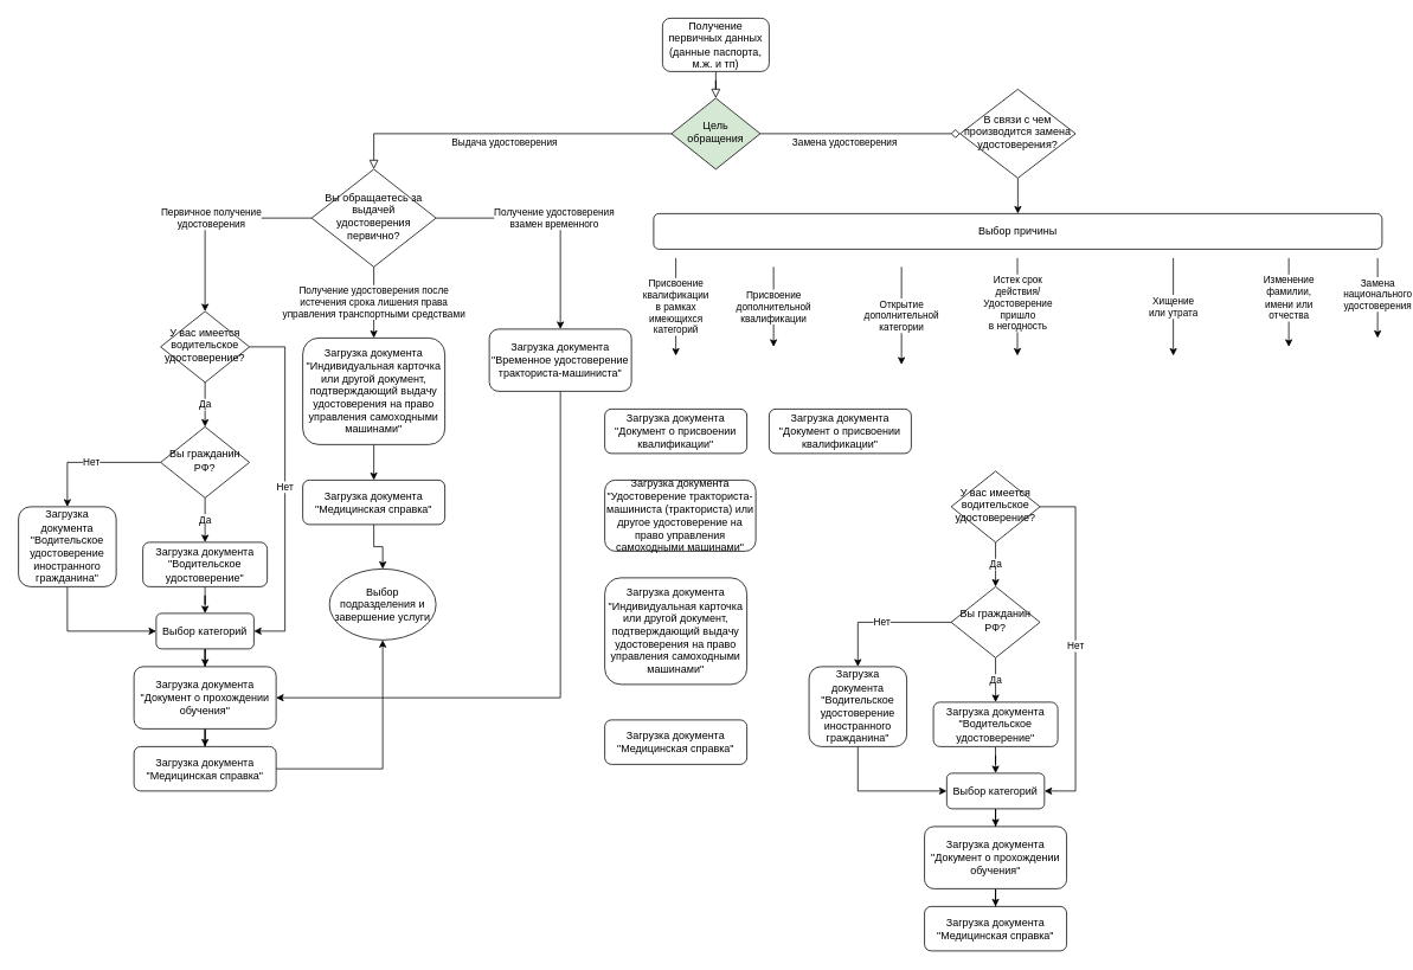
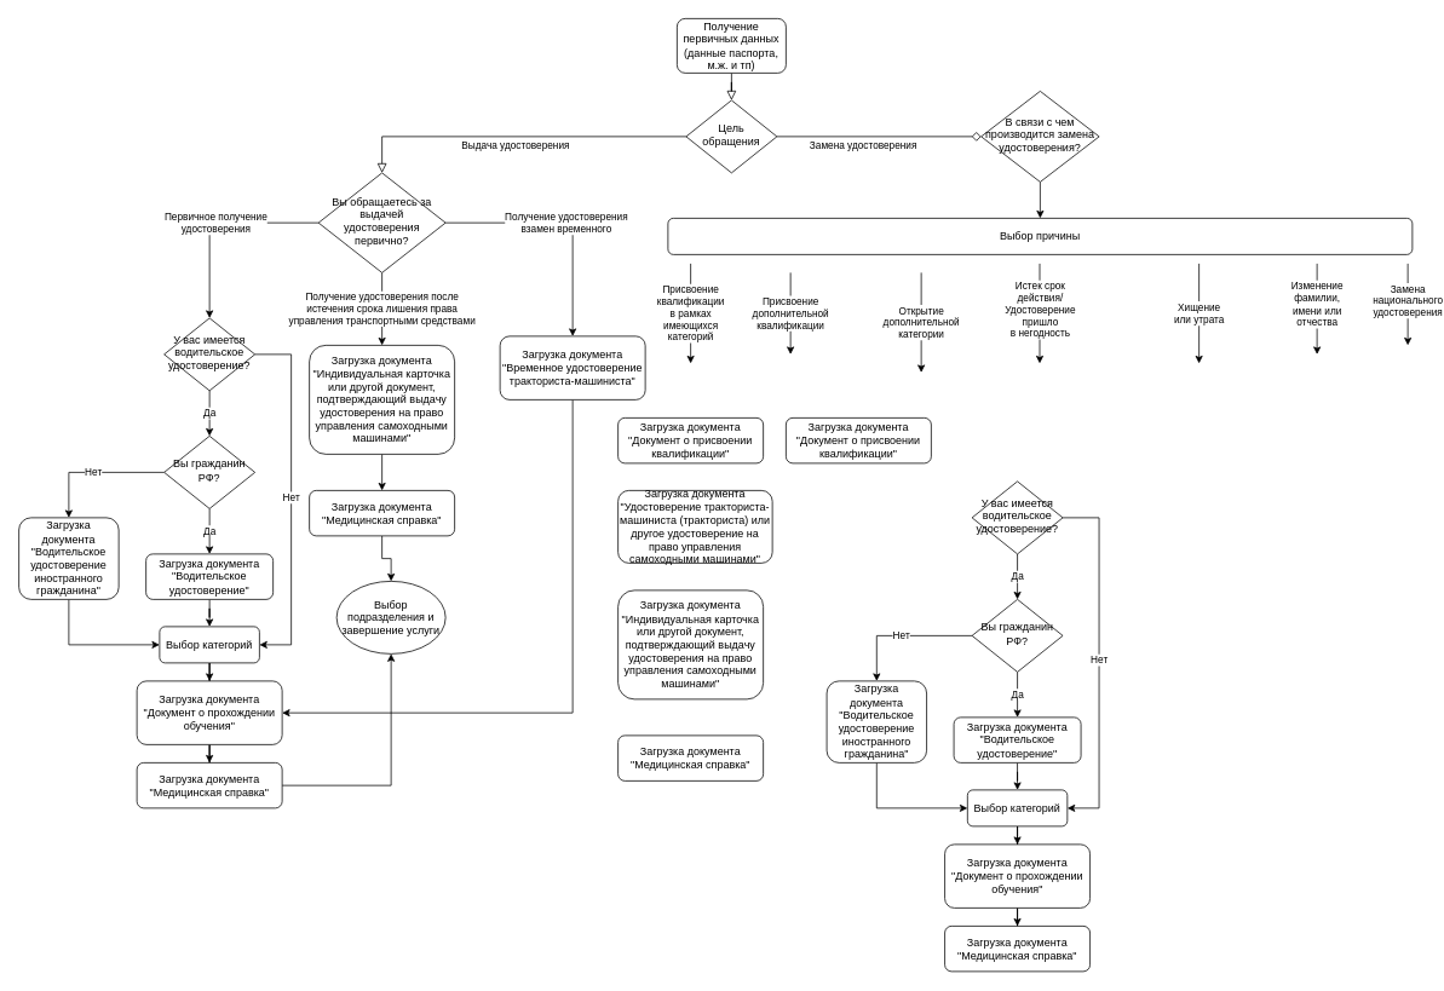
  <mxCell id="0" />
  <mxCell id="1" parent="0" />
  <mxCell id="2" value="" style="rounded=0;html=1;jettySize=auto;orthogonalLoop=1;fontSize=11;endArrow=block;endFill=0;endSize=8;strokeWidth=1;shadow=0;labelBackgroundColor=none;edgeStyle=orthogonalEdgeStyle;" parent="1" source="3" target="6" edge="1"><mxGeometry relative="1" as="geometry" /></mxCell>
  <mxCell id="3" value="Получение первичных данных (данные паспорта, м.ж. и тп)" style="rounded=1;whiteSpace=wrap;html=1;fontSize=12;glass=0;strokeWidth=1;shadow=0;" parent="1" vertex="1"><mxGeometry x="745" y="20" width="120" height="60" as="geometry" /></mxCell>
  <mxCell id="4" value="Замена удостоверения" style="rounded=0;html=1;jettySize=auto;orthogonalLoop=1;fontSize=11;endArrow=diamond;endFill=0;endSize=8;strokeWidth=1;shadow=0;labelBackgroundColor=none;edgeStyle=orthogonalEdgeStyle;entryX=0;entryY=0.5;entryDx=0;entryDy=0;" parent="1" source="6" target="35" edge="1"><mxGeometry x="-0.156" y="-10" relative="1" as="geometry"><mxPoint as="offset" /><mxPoint x="805" y="240" as="targetPoint" /></mxGeometry></mxCell>
  <mxCell id="5" value="Выдача удостоверения" style="edgeStyle=orthogonalEdgeStyle;rounded=0;html=1;jettySize=auto;orthogonalLoop=1;fontSize=11;endArrow=block;endFill=0;endSize=8;strokeWidth=1;shadow=0;labelBackgroundColor=none;entryX=0.5;entryY=0;entryDx=0;entryDy=0;" parent="1" source="6" target="10" edge="1"><mxGeometry y="10" relative="1" as="geometry"><mxPoint as="offset" /><mxPoint x="420" y="170" as="targetPoint" /></mxGeometry></mxCell>
- <mxCell id="6" value="Цель обращения" style="rhombus;whiteSpace=wrap;html=1;shadow=0;fontFamily=Helvetica;fontSize=12;align=center;strokeWidth=1;spacing=6;spacingTop=-4;fillColor=#d5e8d4;" parent="1" vertex="1"><mxGeometry x="755" y="110" width="100" height="80" as="geometry" /></mxCell>
+ <mxCell id="6" value="Цель обращения" style="rhombus;whiteSpace=wrap;html=1;shadow=0;fontFamily=Helvetica;fontSize=12;align=center;strokeWidth=1;spacing=6;spacingTop=-4;" parent="1" vertex="1"><mxGeometry x="755" y="110" width="100" height="80" as="geometry" /></mxCell>
  <mxCell id="7" value="Первичное получение &lt;br&gt;удостоверения" style="edgeStyle=orthogonalEdgeStyle;rounded=0;orthogonalLoop=1;jettySize=auto;html=1;entryX=0.5;entryY=0;entryDx=0;entryDy=0;" edge="1" parent="1" source="10" target="13"><mxGeometry relative="1" as="geometry" /></mxCell>
  <mxCell id="8" value="Получение удостоверения после &lt;br&gt;истечения срока лишения права &lt;br&gt;управления транспортными средствами" style="edgeStyle=orthogonalEdgeStyle;rounded=0;orthogonalLoop=1;jettySize=auto;html=1;entryX=0.5;entryY=0;entryDx=0;entryDy=0;" edge="1" parent="1" source="10" target="15"><mxGeometry relative="1" as="geometry" /></mxCell>
  <mxCell id="9" value="Получение удостоверения &lt;br&gt;взамен временного" style="edgeStyle=orthogonalEdgeStyle;rounded=0;orthogonalLoop=1;jettySize=auto;html=1;entryX=0.5;entryY=0;entryDx=0;entryDy=0;" edge="1" parent="1" source="10" target="17"><mxGeometry relative="1" as="geometry" /></mxCell>
  <mxCell id="10" value="Вы обращаетесь за выдачей удостоверения первично?" style="rhombus;whiteSpace=wrap;html=1;shadow=0;fontFamily=Helvetica;fontSize=12;align=center;strokeWidth=1;spacing=6;spacingTop=-4;" vertex="1" parent="1"><mxGeometry x="350" y="190" width="140" height="110" as="geometry" /></mxCell>
  <mxCell id="11" value="Да" style="edgeStyle=orthogonalEdgeStyle;rounded=0;orthogonalLoop=1;jettySize=auto;html=1;entryX=0.5;entryY=0;entryDx=0;entryDy=0;" edge="1" parent="1" source="13" target="20"><mxGeometry relative="1" as="geometry" /></mxCell>
  <mxCell id="12" value="Нет" style="edgeStyle=orthogonalEdgeStyle;rounded=0;orthogonalLoop=1;jettySize=auto;html=1;entryX=1;entryY=0.5;entryDx=0;entryDy=0;" edge="1" parent="1" source="13" target="29"><mxGeometry relative="1" as="geometry"><Array as="points"><mxPoint x="320" y="390" /><mxPoint x="320" y="710" /></Array></mxGeometry></mxCell>
  <mxCell id="13" value="У вас имеется водительское удостоверение?" style="rhombus;whiteSpace=wrap;html=1;shadow=0;fontFamily=Helvetica;fontSize=12;align=center;strokeWidth=1;spacing=6;spacingTop=-4;" vertex="1" parent="1"><mxGeometry x="180" y="350" width="100" height="80" as="geometry" /></mxCell>
  <mxCell id="14" style="edgeStyle=orthogonalEdgeStyle;rounded=0;orthogonalLoop=1;jettySize=auto;html=1;entryX=0.5;entryY=0;entryDx=0;entryDy=0;" edge="1" parent="1" source="15" target="22"><mxGeometry relative="1" as="geometry" /></mxCell>
  <mxCell id="15" value="Загрузка документа &quot;Индивидуальная карточка или другой документ, подтверждающий выдачу удостоверения на право управления самоходными машинами&quot;" style="rounded=1;whiteSpace=wrap;html=1;shadow=0;strokeWidth=1;" vertex="1" parent="1"><mxGeometry x="340" y="380" width="160" height="120" as="geometry" /></mxCell>
  <mxCell id="16" style="edgeStyle=orthogonalEdgeStyle;rounded=0;orthogonalLoop=1;jettySize=auto;html=1;entryX=1;entryY=0.5;entryDx=0;entryDy=0;" edge="1" parent="1" source="17" target="31"><mxGeometry relative="1" as="geometry"><Array as="points"><mxPoint x="630" y="785" /></Array></mxGeometry></mxCell>
  <mxCell id="17" value="Загрузка документа &quot;Временное удостоверение тракториста-машиниста&quot;" style="rounded=1;whiteSpace=wrap;html=1;shadow=0;strokeWidth=1;" vertex="1" parent="1"><mxGeometry x="550" y="370" width="160" height="70" as="geometry" /></mxCell>
  <mxCell id="18" value="Да" style="edgeStyle=orthogonalEdgeStyle;rounded=0;orthogonalLoop=1;jettySize=auto;html=1;entryX=0.5;entryY=0;entryDx=0;entryDy=0;" edge="1" parent="1" source="20" target="25"><mxGeometry relative="1" as="geometry" /></mxCell>
  <mxCell id="19" value="Нет" style="edgeStyle=orthogonalEdgeStyle;rounded=0;orthogonalLoop=1;jettySize=auto;html=1;entryX=0.5;entryY=0;entryDx=0;entryDy=0;" edge="1" parent="1" source="20" target="27"><mxGeometry relative="1" as="geometry" /></mxCell>
  <mxCell id="20" value="Вы гражданин РФ?" style="rhombus;whiteSpace=wrap;html=1;shadow=0;fontFamily=Helvetica;fontSize=12;align=center;strokeWidth=1;spacing=6;spacingTop=-4;" vertex="1" parent="1"><mxGeometry x="180" y="480" width="100" height="80" as="geometry" /></mxCell>
  <mxCell id="21" style="edgeStyle=orthogonalEdgeStyle;rounded=0;orthogonalLoop=1;jettySize=auto;html=1;entryX=0.5;entryY=0;entryDx=0;entryDy=0;" edge="1" parent="1" source="22" target="23"><mxGeometry relative="1" as="geometry" /></mxCell>
  <mxCell id="22" value="Загрузка документа &quot;Медицинская справка&quot;" style="rounded=1;whiteSpace=wrap;html=1;shadow=0;strokeWidth=1;" vertex="1" parent="1"><mxGeometry x="340" y="540" width="160" height="50" as="geometry" /></mxCell>
  <mxCell id="23" value="Выбор подразделения и завершение услуги" style="ellipse;whiteSpace=wrap;html=1;shadow=0;strokeWidth=1;" vertex="1" parent="1"><mxGeometry x="370" y="640" width="120" height="80" as="geometry" /></mxCell>
  <mxCell id="24" style="edgeStyle=orthogonalEdgeStyle;rounded=0;orthogonalLoop=1;jettySize=auto;html=1;entryX=0.5;entryY=0;entryDx=0;entryDy=0;" edge="1" parent="1" source="25" target="29"><mxGeometry relative="1" as="geometry" /></mxCell>
  <mxCell id="25" value="Загрузка документа &quot;Водительское удостоверение&quot;" style="rounded=1;whiteSpace=wrap;html=1;shadow=0;strokeWidth=1;" vertex="1" parent="1"><mxGeometry x="160" y="610" width="140" height="50" as="geometry" /></mxCell>
  <mxCell id="26" style="edgeStyle=orthogonalEdgeStyle;rounded=0;orthogonalLoop=1;jettySize=auto;html=1;entryX=0;entryY=0.5;entryDx=0;entryDy=0;" edge="1" parent="1" source="27" target="29"><mxGeometry relative="1" as="geometry"><Array as="points"><mxPoint x="75" y="710" /></Array></mxGeometry></mxCell>
  <mxCell id="27" value="Загрузка документа &quot;Водительское удостоверение иностранного гражданина&quot;" style="rounded=1;whiteSpace=wrap;html=1;shadow=0;strokeWidth=1;" vertex="1" parent="1"><mxGeometry x="20" y="570" width="110" height="90" as="geometry" /></mxCell>
  <mxCell id="28" style="edgeStyle=orthogonalEdgeStyle;rounded=0;orthogonalLoop=1;jettySize=auto;html=1;" edge="1" parent="1" source="29" target="31"><mxGeometry relative="1" as="geometry" /></mxCell>
  <mxCell id="29" value="Выбор категорий" style="rounded=1;whiteSpace=wrap;html=1;shadow=0;strokeWidth=1;" vertex="1" parent="1"><mxGeometry x="175" y="690" width="110" height="40" as="geometry" /></mxCell>
  <mxCell id="30" style="edgeStyle=orthogonalEdgeStyle;rounded=0;orthogonalLoop=1;jettySize=auto;html=1;" edge="1" parent="1" source="31" target="33"><mxGeometry relative="1" as="geometry" /></mxCell>
  <mxCell id="31" value="Загрузка документа &quot;Документ о прохождении обучения&quot;" style="rounded=1;whiteSpace=wrap;html=1;shadow=0;strokeWidth=1;" vertex="1" parent="1"><mxGeometry x="150" y="750" width="160" height="70" as="geometry" /></mxCell>
  <mxCell id="32" style="edgeStyle=orthogonalEdgeStyle;rounded=0;orthogonalLoop=1;jettySize=auto;html=1;entryX=0.5;entryY=1;entryDx=0;entryDy=0;" edge="1" parent="1" source="33" target="23"><mxGeometry relative="1" as="geometry" /></mxCell>
  <mxCell id="33" value="Загрузка документа &quot;Медицинская справка&quot;" style="rounded=1;whiteSpace=wrap;html=1;shadow=0;strokeWidth=1;" vertex="1" parent="1"><mxGeometry x="150" y="840" width="160" height="50" as="geometry" /></mxCell>
  <mxCell id="34" style="edgeStyle=orthogonalEdgeStyle;rounded=0;orthogonalLoop=1;jettySize=auto;html=1;" edge="1" parent="1" source="35" target="39"><mxGeometry relative="1" as="geometry" /></mxCell>
  <mxCell id="35" value="В связи с чем производится замена удостоверения?" style="rhombus;whiteSpace=wrap;html=1;shadow=0;fontFamily=Helvetica;fontSize=12;align=center;strokeWidth=1;spacing=6;spacingTop=-4;" vertex="1" parent="1"><mxGeometry x="1080" y="100" width="130" height="100" as="geometry" /></mxCell>
  <mxCell id="36" value="Присвоение &lt;br&gt;дополнительной &lt;br&gt;квалификации" style="edgeStyle=orthogonalEdgeStyle;rounded=0;orthogonalLoop=1;jettySize=auto;html=1;" edge="1" parent="1"><mxGeometry relative="1" as="geometry"><mxPoint x="870" y="390" as="targetPoint" /><mxPoint x="870" y="300" as="sourcePoint" /></mxGeometry></mxCell>
  <mxCell id="37" value="Присвоение &lt;br&gt;квалификации &lt;br&gt;в рамках &lt;br&gt;имеющихся &lt;br&gt;категорий" style="edgeStyle=orthogonalEdgeStyle;rounded=0;orthogonalLoop=1;jettySize=auto;html=1;" edge="1" parent="1"><mxGeometry relative="1" as="geometry"><mxPoint x="760" y="400" as="targetPoint" /><mxPoint x="760" y="290" as="sourcePoint" /></mxGeometry></mxCell>
  <mxCell id="38" value="Открытие &lt;br&gt;дополнительной &lt;br&gt;категории" style="edgeStyle=orthogonalEdgeStyle;rounded=0;orthogonalLoop=1;jettySize=auto;html=1;" edge="1" parent="1"><mxGeometry relative="1" as="geometry"><mxPoint x="1014" y="410" as="targetPoint" /><mxPoint x="1014" y="300" as="sourcePoint" /></mxGeometry></mxCell>
  <mxCell id="39" value="Выбор причины" style="rounded=1;whiteSpace=wrap;html=1;shadow=0;strokeWidth=1;" vertex="1" parent="1"><mxGeometry x="735" y="240" width="820" height="40" as="geometry" /></mxCell>
  <mxCell id="40" value="Хищение &lt;br&gt;или утрата" style="edgeStyle=orthogonalEdgeStyle;rounded=0;orthogonalLoop=1;jettySize=auto;html=1;" edge="1" parent="1"><mxGeometry relative="1" as="geometry"><mxPoint x="1320" y="400" as="targetPoint" /><mxPoint x="1320" y="290" as="sourcePoint" /></mxGeometry></mxCell>
  <mxCell id="41" value="Изменение &lt;br&gt;фамилии, &lt;br&gt;имени или &lt;br&gt;отчества" style="edgeStyle=orthogonalEdgeStyle;rounded=0;orthogonalLoop=1;jettySize=auto;html=1;" edge="1" parent="1"><mxGeometry x="-0.091" relative="1" as="geometry"><mxPoint x="1450" y="390" as="targetPoint" /><mxPoint x="1450" y="290" as="sourcePoint" /><mxPoint as="offset" /></mxGeometry></mxCell>
  <mxCell id="42" value="Замена &lt;br&gt;национального &lt;br&gt;удостоверения" style="edgeStyle=orthogonalEdgeStyle;rounded=0;orthogonalLoop=1;jettySize=auto;html=1;" edge="1" parent="1"><mxGeometry x="-0.091" relative="1" as="geometry"><mxPoint x="1550" y="380" as="targetPoint" /><mxPoint x="1550" y="290" as="sourcePoint" /><mxPoint as="offset" /></mxGeometry></mxCell>
  <mxCell id="43" value="Истек срок &lt;br&gt;действия/&lt;br&gt;Удостоверение &lt;br&gt;пришло &lt;br&gt;в негодность" style="edgeStyle=orthogonalEdgeStyle;rounded=0;orthogonalLoop=1;jettySize=auto;html=1;" edge="1" parent="1"><mxGeometry x="-0.077" relative="1" as="geometry"><mxPoint x="1144.5" y="400" as="targetPoint" /><mxPoint x="1144.5" y="290" as="sourcePoint" /><Array as="points"><mxPoint x="1144.5" y="400" /></Array><mxPoint as="offset" /></mxGeometry></mxCell>
  <mxCell id="44" value="Загрузка документа &quot;Документ о присвоении квалификации&quot;" style="rounded=1;whiteSpace=wrap;html=1;shadow=0;strokeWidth=1;" vertex="1" parent="1"><mxGeometry x="680" y="460" width="160" height="50" as="geometry" /></mxCell>
  <mxCell id="45" value="Загрузка документа &quot;Удостоверение тракториста-машиниста (тракториста) или другое удостоверение на право управления самоходными машинами&lt;span style=&quot;color: rgba(0 , 0 , 0 , 0) ; font-family: monospace ; font-size: 0px&quot;&gt;%3CmxGraphModel%3E%3Croot%3E%3CmxCell%20id%3D%220%22%2F%3E%3CmxCell%20id%3D%221%22%20parent%3D%220%22%2F%3E%3CmxCell%20id%3D%222%22%20value%3D%22%D0%97%D0%B0%D0%B3%D1%80%D1%83%D0%B7%D0%BA%D0%B0%20%D0%B4%D0%BE%D0%BA%D1%83%D0%BC%D0%B5%D0%BD%D1%82%D0%B0%20%26quot%3B%D0%94%D0%BE%D0%BA%D1%83%D0%BC%D0%B5%D0%BD%D1%82%20%D0%BE%20%D0%BF%D1%80%D0%B8%D1%81%D0%B2%D0%BE%D0%B5%D0%BD%D0%B8%D0%B8%20%D0%BA%D0%B2%D0%B0%D0%BB%D0%B8%D1%84%D0%B8%D0%BA%D0%B0%D1%86%D0%B8%D0%B8%26quot%3B%22%20style%3D%22rounded%3D1%3BwhiteSpace%3Dwrap%3Bhtml%3D1%3Bshadow%3D0%3BstrokeWidth%3D1%3B%22%20vertex%3D%221%22%20parent%3D%221%22%3E%3CmxGeometry%20x%3D%221130%22%20y%3D%22420%22%20width%3D%22160%22%20height%3D%2250%22%20as%3D%22geometry%22%2F%3E%3C%2FmxCell%3E%3C%2Froot%3E%3C%2FmxGraphModel%3E&lt;/span&gt;&lt;span style=&quot;color: rgba(0 , 0 , 0 , 0) ; font-family: monospace ; font-size: 0px&quot;&gt;%3CmxGraphModel%3E%3Croot%3E%3CmxCell%20id%3D%220%22%2F%3E%3CmxCell%20id%3D%221%22%20parent%3D%220%22%2F%3E%3CmxCell%20id%3D%222%22%20value%3D%22%D0%97%D0%B0%D0%B3%D1%80%D1%83%D0%B7%D0%BA%D0%B0%20%D0%B4%D0%BE%D0%BA%D1%83%D0%BC%D0%B5%D0%BD%D1%82%D0%B0%20%26quot%3B%D0%94%D0%BE%D0%BA%D1%83%D0%BC%D0%B5%D0%BD%D1%82%20%D0%BE%20%D0%BF%D1%80%D0%B8%D1%81%D0%B2%D0%BE%D0%B5%D0%BD%D0%B8%D0%B8%20%D0%BA%D0%B2%D0%B0%D0%BB%D0%B8%D1%84%D0%B8%D0%BA%D0%B0%D1%86%D0%B8%D0%B8%26quot%3B%22%20style%3D%22rounded%3D1%3BwhiteSpace%3Dwrap%3Bhtml%3D1%3Bshadow%3D0%3BstrokeWidth%3D1%3B%22%20vertex%3D%221%22%20parent%3D%221%22%3E%3CmxGeometry%20x%3D%221130%22%20y%3D%22420%22%20width%3D%22160%22%20height%3D%2250%22%20as%3D%22geometry%22%2F%3E%3C%2FmxCell%3E%3C%2Froot%3E%3C%2FmxGraphModel%3E&lt;/span&gt;&quot;" style="rounded=1;whiteSpace=wrap;html=1;shadow=0;strokeWidth=1;" vertex="1" parent="1"><mxGeometry x="680" y="540" width="170" height="80" as="geometry" /></mxCell>
  <mxCell id="46" value="Загрузка документа &quot;Индивидуальная карточка или другой документ, подтверждающий выдачу удостоверения на право управления самоходными машинами&quot;" style="rounded=1;whiteSpace=wrap;html=1;shadow=0;strokeWidth=1;" vertex="1" parent="1"><mxGeometry x="680" y="650" width="160" height="120" as="geometry" /></mxCell>
  <mxCell id="47" value="Загрузка документа &quot;Медицинская справка&quot;" style="rounded=1;whiteSpace=wrap;html=1;shadow=0;strokeWidth=1;" vertex="1" parent="1"><mxGeometry x="680" y="810" width="160" height="50" as="geometry" /></mxCell>
  <mxCell id="48" value="Загрузка документа &quot;Документ о присвоении квалификации&quot;" style="rounded=1;whiteSpace=wrap;html=1;shadow=0;strokeWidth=1;" vertex="1" parent="1"><mxGeometry x="865" y="460" width="160" height="50" as="geometry" /></mxCell>
  <mxCell id="49" value="Да" style="edgeStyle=orthogonalEdgeStyle;rounded=0;orthogonalLoop=1;jettySize=auto;html=1;entryX=0.5;entryY=0;entryDx=0;entryDy=0;" edge="1" parent="1" source="51" target="54"><mxGeometry relative="1" as="geometry" /></mxCell>
  <mxCell id="50" value="Нет" style="edgeStyle=orthogonalEdgeStyle;rounded=0;orthogonalLoop=1;jettySize=auto;html=1;entryX=1;entryY=0.5;entryDx=0;entryDy=0;" edge="1" parent="1" source="51" target="60"><mxGeometry relative="1" as="geometry"><Array as="points"><mxPoint x="1209.94" y="570" /><mxPoint x="1209.94" y="890" /></Array></mxGeometry></mxCell>
  <mxCell id="51" value="У вас имеется водительское удостоверение?" style="rhombus;whiteSpace=wrap;html=1;shadow=0;fontFamily=Helvetica;fontSize=12;align=center;strokeWidth=1;spacing=6;spacingTop=-4;" vertex="1" parent="1"><mxGeometry x="1069.94" y="530" width="100" height="80" as="geometry" /></mxCell>
  <mxCell id="52" value="Да" style="edgeStyle=orthogonalEdgeStyle;rounded=0;orthogonalLoop=1;jettySize=auto;html=1;entryX=0.5;entryY=0;entryDx=0;entryDy=0;" edge="1" parent="1" source="54" target="56"><mxGeometry relative="1" as="geometry" /></mxCell>
  <mxCell id="53" value="Нет" style="edgeStyle=orthogonalEdgeStyle;rounded=0;orthogonalLoop=1;jettySize=auto;html=1;entryX=0.5;entryY=0;entryDx=0;entryDy=0;" edge="1" parent="1" source="54" target="58"><mxGeometry relative="1" as="geometry" /></mxCell>
  <mxCell id="54" value="Вы гражданин РФ?" style="rhombus;whiteSpace=wrap;html=1;shadow=0;fontFamily=Helvetica;fontSize=12;align=center;strokeWidth=1;spacing=6;spacingTop=-4;" vertex="1" parent="1"><mxGeometry x="1069.94" y="660" width="100" height="80" as="geometry" /></mxCell>
  <mxCell id="55" style="edgeStyle=orthogonalEdgeStyle;rounded=0;orthogonalLoop=1;jettySize=auto;html=1;entryX=0.5;entryY=0;entryDx=0;entryDy=0;" edge="1" parent="1" source="56" target="60"><mxGeometry relative="1" as="geometry" /></mxCell>
  <mxCell id="56" value="Загрузка документа &quot;Водительское удостоверение&quot;" style="rounded=1;whiteSpace=wrap;html=1;shadow=0;strokeWidth=1;" vertex="1" parent="1"><mxGeometry x="1049.94" y="790" width="140" height="50" as="geometry" /></mxCell>
  <mxCell id="57" style="edgeStyle=orthogonalEdgeStyle;rounded=0;orthogonalLoop=1;jettySize=auto;html=1;entryX=0;entryY=0.5;entryDx=0;entryDy=0;" edge="1" parent="1" source="58" target="60"><mxGeometry relative="1" as="geometry"><Array as="points"><mxPoint x="964.94" y="890" /></Array></mxGeometry></mxCell>
  <mxCell id="58" value="Загрузка документа &quot;Водительское удостоверение иностранного гражданина&quot;" style="rounded=1;whiteSpace=wrap;html=1;shadow=0;strokeWidth=1;" vertex="1" parent="1"><mxGeometry x="909.94" y="750" width="110" height="90" as="geometry" /></mxCell>
  <mxCell id="59" style="edgeStyle=orthogonalEdgeStyle;rounded=0;orthogonalLoop=1;jettySize=auto;html=1;" edge="1" parent="1" source="60" target="62"><mxGeometry relative="1" as="geometry" /></mxCell>
  <mxCell id="60" value="Выбор категорий" style="rounded=1;whiteSpace=wrap;html=1;shadow=0;strokeWidth=1;" vertex="1" parent="1"><mxGeometry x="1064.94" y="870" width="110" height="40" as="geometry" /></mxCell>
  <mxCell id="61" style="edgeStyle=orthogonalEdgeStyle;rounded=0;orthogonalLoop=1;jettySize=auto;html=1;" edge="1" parent="1" source="62" target="63"><mxGeometry relative="1" as="geometry" /></mxCell>
  <mxCell id="62" value="Загрузка документа &quot;Документ о прохождении обучения&quot;" style="rounded=1;whiteSpace=wrap;html=1;shadow=0;strokeWidth=1;" vertex="1" parent="1"><mxGeometry x="1039.94" y="930" width="160" height="70" as="geometry" /></mxCell>
  <mxCell id="63" value="Загрузка документа &quot;Медицинская справка&quot;" style="rounded=1;whiteSpace=wrap;html=1;shadow=0;strokeWidth=1;" vertex="1" parent="1"><mxGeometry x="1039.94" y="1020" width="160" height="50" as="geometry" /></mxCell>
